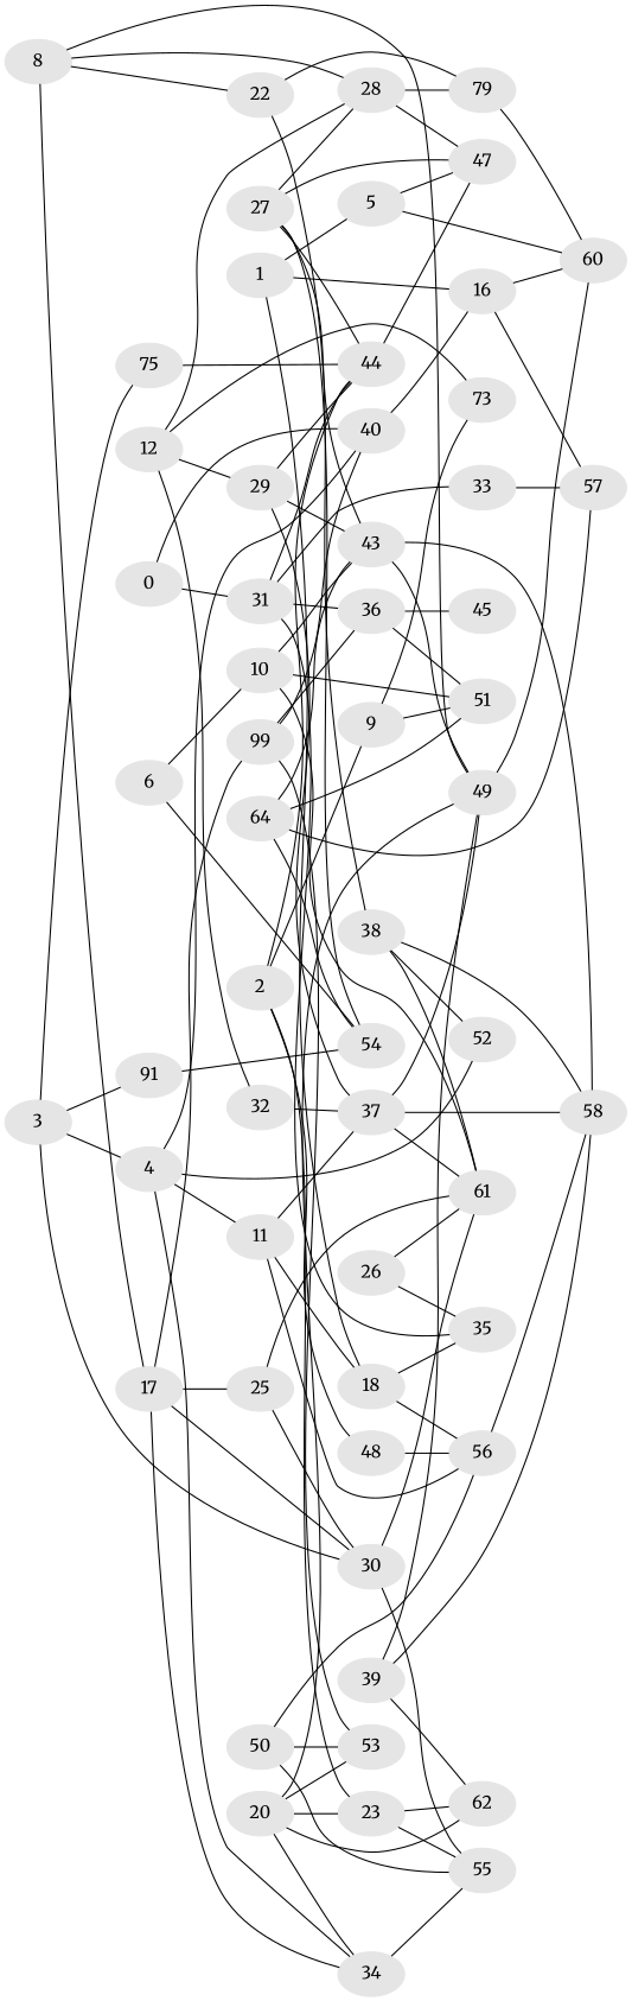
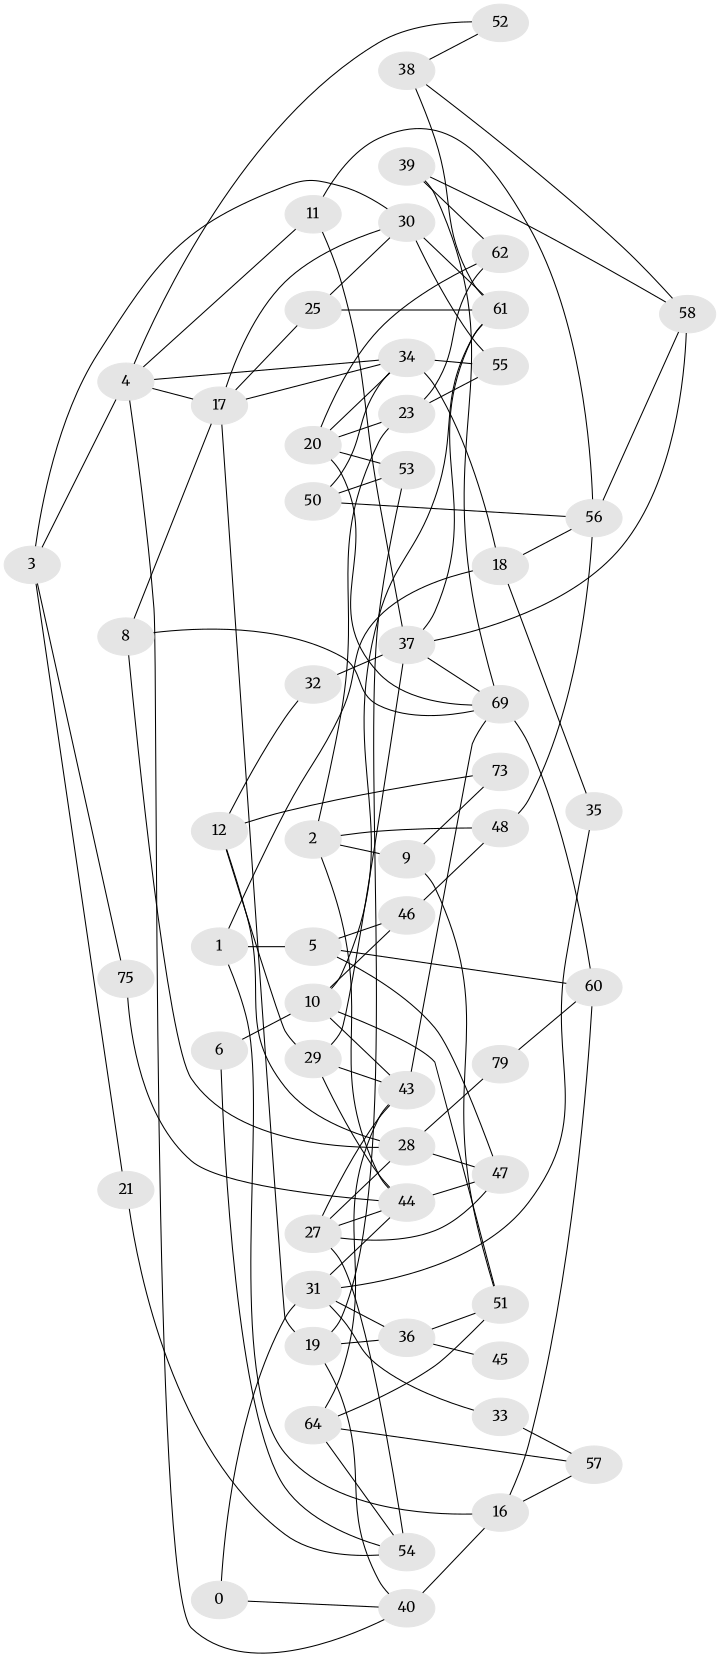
  graph {
    fontname=Merriweather
    rankdir=LR
    node [color=gray90 fontname=Merriweather style=filled]
    edge [fontname=Merriweather]
    1
    5
    16
    18
+   46
    47
    60
    57
    35
    56
    2
    9
    23
    44
    48
    n16 [label=73]
    51
    62
    55
    3
    4
    n22 [label=75]
-   21 [label=91]
+   21
    30
    11
    17
    34
    40
    52
    54
    61
    37
-   19 [label=99]
+   19
    25
    6
    10
    43
    n38 [label=0]
    31
    36
    33
    8
-   22
    28
-   49
+   49 [label=69]
    38
    n47 [label=79]
    58
    12
    29
    32
    n52 [label=64]
    53
    45
    20
-   26
    27
    39
    50
    1 -- 5
    1 -- 16
    1 -- 18
+   5 -- 46
    5 -- 47
    5 -- 60
    16 -- 60
    16 -- 57
    18 -- 35
    18 -- 56
+   46 -- 48
    56 -- 58
    2 -- 9
    2 -- 23
    2 -- 44
    2 -- 48
    9 -- n16
    9 -- 51
    23 -- 62
    23 -- 55
    44 -- 47
    48 -- 56
    3 -- 4
    3 -- n22
    3 -- 21
    3 -- 30
    4 -- 11
+   4 -- 17
    4 -- 34
    4 -- 40
    4 -- 52
    n22 -- 44
    21 -- 54
    30 -- 55
    30 -- 61
-   11 -- 18
+   34 -- 18
    11 -- 56
    11 -- 37
    17 -- 30
    17 -- 34
    17 -- 19
    17 -- 25
    34 -- 55
    40 -- 16
    37 -- 61
    37 -- 49
    37 -- 58
    19 -- 40
    19 -- 36
    19 -- 53
    25 -- 30
    25 -- 61
    6 -- 54
    6 -- 10
+   10 -- 46
    10 -- 51
    10 -- 61
    10 -- 43
    43 -- 49
-   43 -- 58
    n38 -- 40
    n38 -- 31
    31 -- 35
    31 -- 44
    31 -- 36
    31 -- 33
    36 -- 51
    36 -- 45
    33 -- 57
    8 -- 17
-   8 -- 22
    8 -- 28
    8 -- 49
-   22 -- 38
-   22 -- n47
    28 -- 47
    28 -- n47
    49 -- 60
    38 -- 52
    38 -- 61
    38 -- 58
    n47 -- 60
    12 -- n16
    12 -- 28
    12 -- 29
    12 -- 32
    29 -- 44
    29 -- 37
    29 -- 43
    32 -- 37
    n52 -- 57
    n52 -- 51
    n52 -- 54
    n52 -- 43
    20 -- 23
    20 -- 62
    20 -- 34
    20 -- 49
    20 -- 53
-   26 -- 35
-   26 -- 61
    27 -- 47
    27 -- 44
    27 -- 54
    27 -- 43
    27 -- 28
    39 -- 62
    39 -- 49
    39 -- 58
    50 -- 56
-   50 -- 55
+   50 -- 34
    50 -- 53
  }
